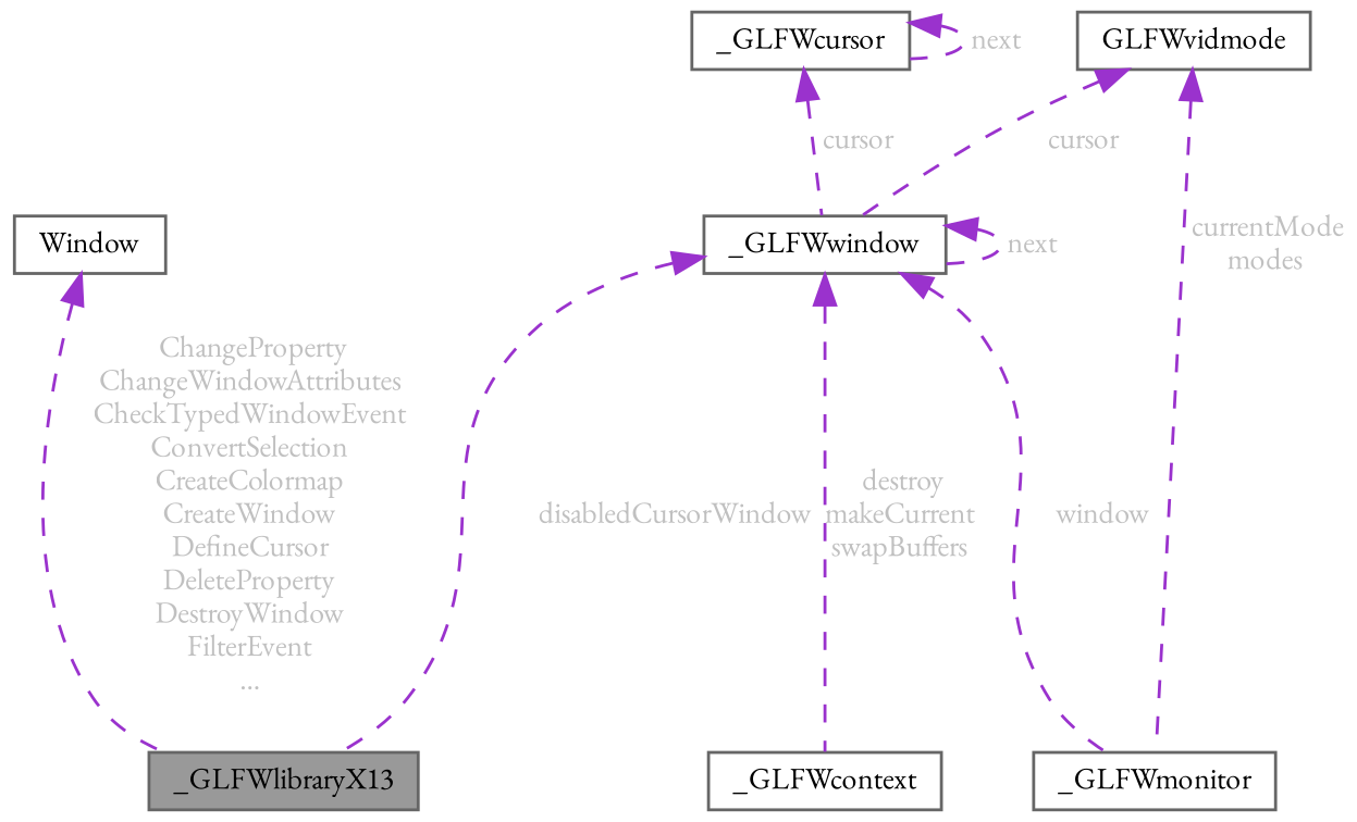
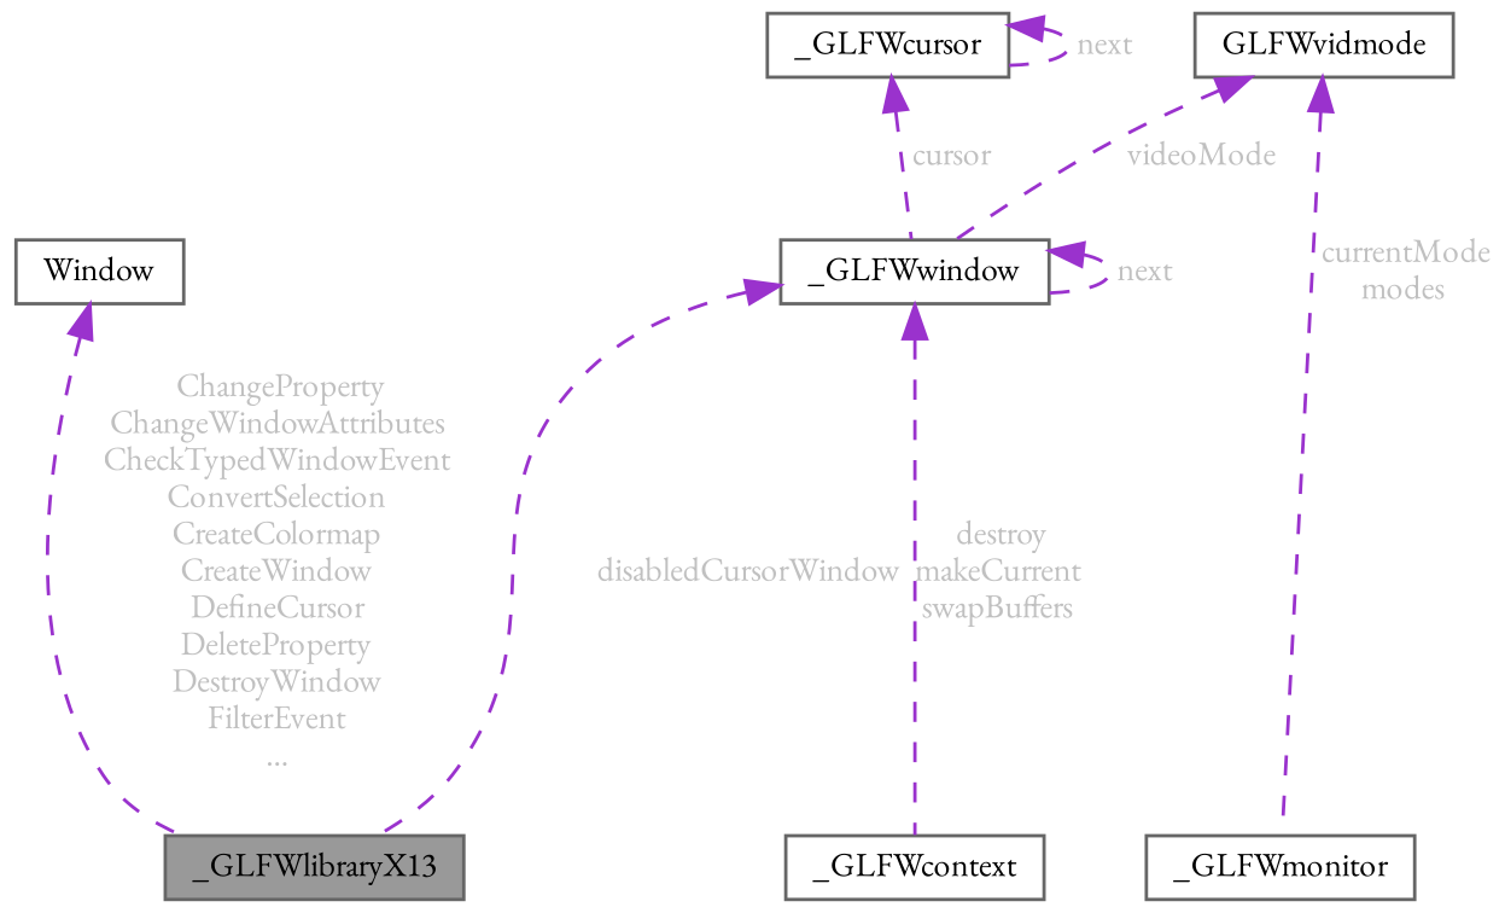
  digraph {
    fontname="EB Garamond"
    node [color=gray40 fillcolor=white fontname="EB Garamond" fontsize=10 shape=box style=filled]
    edge [color=darkorchid3 dir=back fontcolor=grey fontname="EB Garamond" fontsize=10 labelfontname=Helvetica labelfontsize=10 style=dashed]
    n1 [fillcolor=grey60 fontcolor=black height=0.2 label=_GLFWlibraryX13 width=0.4]
    n2 [height=0.2 label=Window width=0.4]
    n3 [height=0.2 label=_GLFWwindow width=0.4]
    n4 [height=0.2 label=_GLFWmonitor width=0.4]
    n5 [height=0.2 label=_GLFWcontext width=0.4]
    n6 [height=0.2 label=GLFWvidmode width=0.4]
    n7 [height=0.2 label=_GLFWcursor width=0.4]
    n2 -> n1 [label=" ChangeProperty\nChangeWindowAttributes\nCheckTypedWindowEvent\nConvertSelection\nCreateColormap\nCreateWindow\nDefineCursor\nDeleteProperty\nDestroyWindow\nFilterEvent\n..."]
    n3 -> n1 [label=" disabledCursorWindow"]
    n3 -> n3 [label=" next"]
-   n3 -> n4 [label=" window"]
    n3 -> n5 [label=" destroy\nmakeCurrent\nswapBuffers"]
-   n6 -> n3 [label=" cursor"]
+   n6 -> n3 [label=" videoMode"]
    n6 -> n4 [label=" currentMode\nmodes"]
    n7 -> n3 [label=" cursor"]
    n7 -> n7 [label=" next"]
  }
